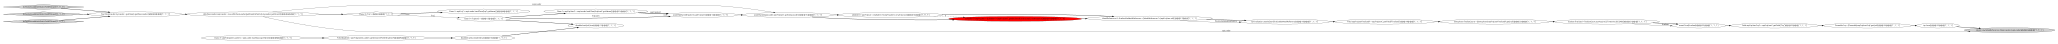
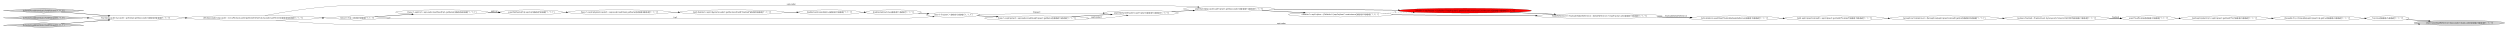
  digraph {
    fontname=Ubuntu
    rankdir=LR
    node [fillcolor=white fontname=Ubuntu shape=ellipse style=filled]
    edge [fontname=Ubuntu style=bold]
    n1 [label="URLClassLoader sepLoader = new URLClassLoader(getClassPathUrls(),myLoader.getParent())@@@4@@@['1', '1', '1']"]
    n2 [label="Class<?> frqC = @@@5@@@['1', '1', '1']" shape=diamond]
    n3 [fillcolor=lightgray label="return new WeakReference<ClassLoader>(sepLoader)@@@26@@@['1', '1', '1']"]
    n4 [label="assertSame(sepLoader,sepFrqUserC.getClassLoader())@@@15@@@['1', '1', '1']"]
    n5 [label="Class<?> frqUserC = @@@12@@@['1', '1', '1']"]
    n6 [label="Class<?> sepFrqC = sepLoader.loadClass(frqC.getName())@@@6@@@['1', '1', '1']"]
    n7 [fillcolor=red label="Callable<?> sepFrqUser = (Callable<?>)sepFrqUserC.getDeclaredConstructor().newInstance()@@@16@@@['0', '1', '0']"]
    n8 [label="Callable<?> sepFrqUser = (Callable<?>)sepFrqUserC.newInstance()@@@16@@@['1', '0', '1']"]
    n9 [label="Class<?> sepFrqUserC = sepLoader.loadClass(frqUserC.getName())@@@13@@@['1', '1', '1']"]
    n10 [label="assertNotSame(frqUserC,sepFrqUserC)@@@14@@@['1', '1', '1']"]
    n11 [label="Semaphore finalizeCount = (Semaphore)sepFrqUserFinalizedF.get(null)@@@20@@@['1', '1', '1']"]
    n12 [label="boolean finalized = finalizeCount.tryAcquire(5,TimeUnit.SECONDS)@@@21@@@['1', '1', '1']"]
    n13 [label="assertTrue(finalized)@@@22@@@['1', '1', '1']"]
    n14 [label="WeakReference<?> finalizableWeakReference = (WeakReference<?>)sepFrqUser.call()@@@17@@@['1', '1', '1']"]
    n15 [label="GcFinalization.awaitClear(finalizableWeakReference)@@@18@@@['1', '1', '1']"]
    n16 [label="Closeable frq = (Closeable)sepFrqUserFrqF.get(null)@@@24@@@['1', '1', '1']"]
    n17 [label="frq.close()@@@25@@@['1', '1', '1']"]
    n18 [label="Field sepFrqUserFinalizedF = sepFrqUserC.getField(\"finalized\")@@@19@@@['1', '1', '1']"]
    n19 [label="Class<?> sepFrqSystemLoaderC = sepLoader.loadClass(.getName())@@@8@@@['1', '1', '1']"]
    n20 [label="Field disabled = sepFrqSystemLoaderC.getDeclaredField(\"disabled\")@@@9@@@['1', '1', '1']"]
    n21 [label="disabled.setAccessible(true)@@@10@@@['1', '1', '1']"]
    n22 [fillcolor=lightgray label="doTestUnloadableInStaticFieldIfClosed['1', '0', '0']" shape=diamond]
    n23 [label="final ClassLoader myLoader = getClass().getClassLoader()@@@3@@@['1', '1', '1']"]
+   n24 [label="assertNotSame(frqC,sepFrqC)@@@7@@@['1', '1', '1']"]
    n25 [fillcolor=lightgray label="doTestUnloadableInStaticFieldIfClosed['0', '1', '0']" shape=diamond]
    n26 [label="disabled.set(null,true)@@@11@@@['1', '1', '1']"]
    n27 [fillcolor=lightgray label="doTestUnloadableInStaticFieldIfClosed['0', '0', '1']" shape=diamond]
    n28 [label="Field sepFrqUserFrqF = sepFrqUserC.getField(\"frq\")@@@23@@@['1', '1', '1']"]
    n1 -> n2
    n1 -> n3 [label=sepLoader style=solid]
    n1 -> n4 [label=sepLoader style=solid]
    n2 -> n5 [label=frqC style=solid]
    n2 -> n6
    n4 -> n7
    n4 -> n8
    n5 -> n9
-   n5 -> n10 [label=frqUserC]
+   n5 -> n10 [label=frqUserC style=solid]
+   n6 -> n24
+   n6 -> n24 [label=sepFrqC style=solid]
    n7 -> n14
    n8 -> n7 [label=0 style=dashed]
    n8 -> n14
    n9 -> n10 [label=sepFrqUserC style=solid]
    n9 -> n10
    n10 -> n4
    n11 -> n12
    n12 -> n13 [label=finalized style=solid]
    n12 -> n13
    n13 -> n28
    n14 -> n15 [label=finalizableWeakReference style=solid]
    n14 -> n15
    n15 -> n18
    n16 -> n17
    n17 -> n3
    n18 -> n11
    n19 -> n20
    n20 -> n21
    n21 -> n26
    n22 -> n23
    n23 -> n1
+   n24 -> n19
    n25 -> n23
-   n5 -> n26
+   n26 -> n5
    n27 -> n23
    n28 -> n16
  }
